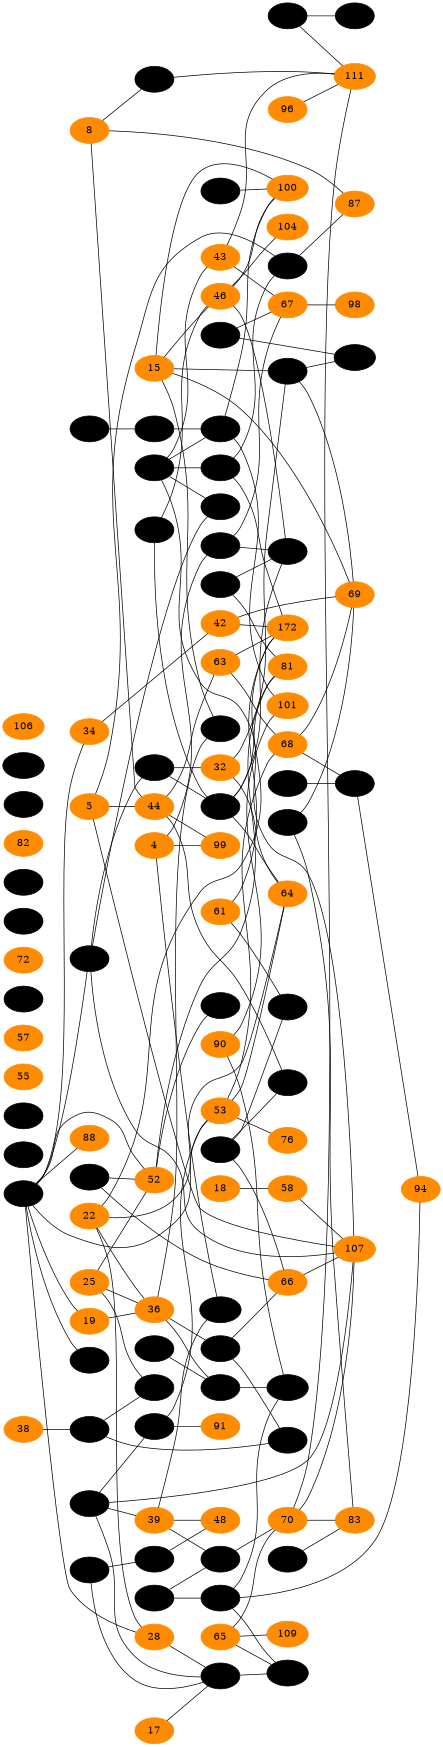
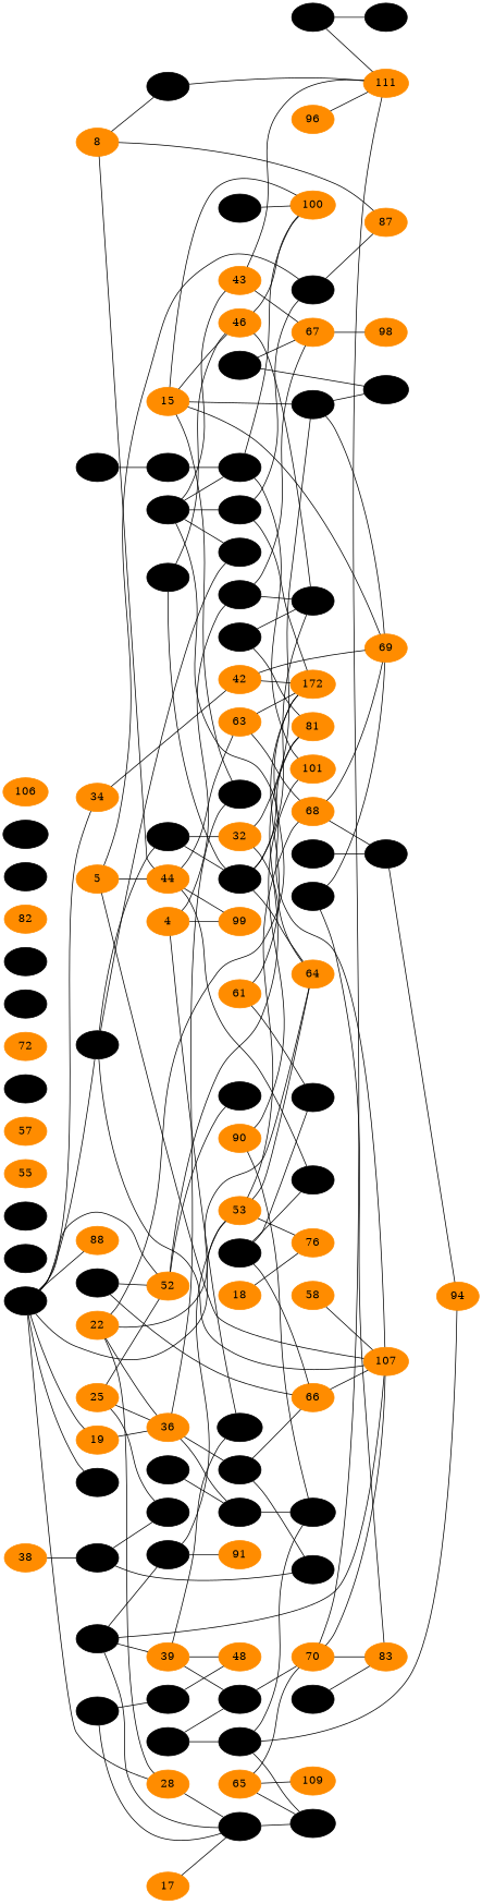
  graph {
    rankdir=LR
    node [color=black style=filled]
    1
    23
    46 [color=darkorange]
    50
    81 [color=darkorange]
    64 [color=darkorange]
    100 [color=darkorange]
-   104 [color=darkorange]
    2
    10
    43 [color=darkorange]
    60
    80
    107 [color=darkorange]
    74
    n16 [color=darkorange label=172]
    67 [color=darkorange]
    111 [color=darkorange]
    101 [color=darkorange]
    3
    7
    13
    19 [color=darkorange]
    28 [color=darkorange]
    34 [color=darkorange]
    52 [color=darkorange]
    53 [color=darkorange]
    88 [color=darkorange]
    21
    36 [color=darkorange]
    37
    42 [color=darkorange]
    84
    76 [color=darkorange]
    68 [color=darkorange]
    4 [color=darkorange]
    9
    99 [color=darkorange]
    113
    5 [color=darkorange]
    44 [color=darkorange]
    63 [color=darkorange]
    97
    87 [color=darkorange]
    6
    8 [color=darkorange]
    12
    98 [color=darkorange]
    11
    32 [color=darkorange]
    14
    26
    15 [color=darkorange]
    41
    49
    69 [color=darkorange]
    103
    16
    78
    108
    17 [color=darkorange]
    110
    18 [color=darkorange]
    59
    20
    22 [color=darkorange]
    24
    66 [color=darkorange]
    25 [color=darkorange]
    85
    27
    29
    51
    93
    70 [color=darkorange]
    94 [color=darkorange]
    30
    33
    39 [color=darkorange]
    91 [color=darkorange]
    48 [color=darkorange]
    31
    62
    35
    45
    86
    38 [color=darkorange]
    77
    40
    89
    83 [color=darkorange]
    47
    54
    73
    55 [color=darkorange]
    56
    57 [color=darkorange]
    58 [color=darkorange]
    61 [color=darkorange]
    65 [color=darkorange]
    109 [color=darkorange]
    71
    72 [color=darkorange]
    75
    79
    82 [color=darkorange]
    90 [color=darkorange]
    92
    95
    96 [color=darkorange]
    105
    106 [color=darkorange]
    1 -- 23
    1 -- 46
    23 -- 50
    23 -- 81
    23 -- 64
    46 -- 50
    46 -- 100
-   46 -- 104
    2 -- 10
    2 -- 43
    2 -- 60
    2 -- 80
    2 -- 107
    10 -- 74
    10 -- n16
    43 -- 67
    43 -- 111
    80 -- 100
    80 -- 101
    74 -- 87
    67 -- 98
    3 -- 7
    3 -- 13
    3 -- 19
    3 -- 28
    3 -- 34
    3 -- 52
    3 -- 53
    3 -- 88
    13 -- 60
    13 -- 107
    13 -- 21
    19 -- 36
    28 -- 37
    34 -- 42
    52 -- 81
    52 -- 84
    53 -- 64
    53 -- 76
    53 -- 68
    21 -- 23
    21 -- 32
    36 -- 49
    36 -- 78
    36 -- 59
    37 -- 110
    42 -- n16
    42 -- 69
    68 -- 69
    68 -- 89
    4 -- 9
    4 -- 99
    4 -- 113
    9 -- 50
    9 -- 67
    5 -- 107
    5 -- 74
    5 -- 44
    44 -- 99
    44 -- 63
    44 -- 97
    63 -- n16
    63 -- 68
    6 -- 50
    6 -- 81
    8 -- 44
    8 -- 87
    8 -- 12
    12 -- 111
    32 -- 64
    32 -- 41
    14 -- 111
    14 -- 26
    15 -- 46
    15 -- 100
    15 -- 41
    15 -- 49
    15 -- 69
    41 -- 69
    41 -- 103
    16 -- 78
    78 -- 108
    17 -- 37
-   18 -- 58
+   18 -- 76
    59 -- 66
    59 -- 86
    20 -- 67
    20 -- 103
    22 -- 64
    22 -- n16
    22 -- 28
    22 -- 36
    24 -- 52
    24 -- 66
    66 -- 107
    25 -- 52
    25 -- 36
    25 -- 85
    29 -- 51
    29 -- 93
    51 -- 70
    93 -- 108
    93 -- 110
    93 -- 94
    70 -- 107
    70 -- 111
    70 -- 83
    30 -- 107
    30 -- 37
    30 -- 33
    30 -- 39
    33 -- 53
    33 -- 91
    39 -- 113
    39 -- 51
    39 -- 48
    31 -- 62
    62 -- 80
    35 -- 37
    35 -- 45
    45 -- 48
    38 -- 77
    77 -- 85
    77 -- 86
    40 -- 89
    89 -- 94
    47 -- 83
    54 -- 97
    54 -- 66
    54 -- 73
    56 -- 69
    56 -- 83
    58 -- 107
    61 -- n16
    61 -- 73
    65 -- 110
    65 -- 70
    65 -- 109
    90 -- 101
    90 -- 108
    95 -- 100
    96 -- 111
  }
